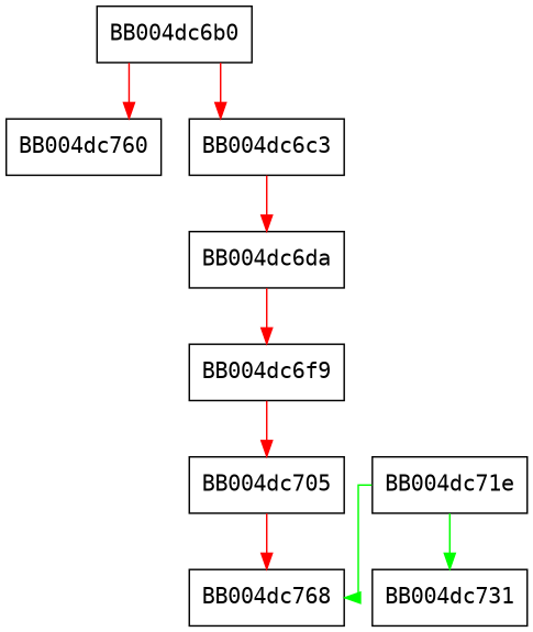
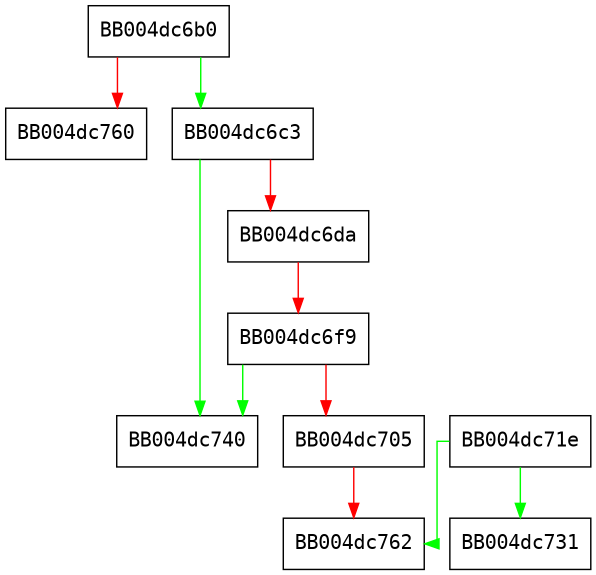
  digraph {
    fontname="DejaVu Sans Mono"
    splines=ortho
    node [fontname="DejaVu Sans Mono" shape=box]
    edge [color=red fontname="DejaVu Sans Mono"]
    BB004dc6b0
    BB004dc760
    BB004dc6c3
+   BB004dc740
    BB004dc6da
    BB004dc6f9
    BB004dc705
-   BB004dc768
+   BB004dc768 [label=BB004dc762]
    BB004dc71e
    BB004dc731
    BB004dc6b0 -> BB004dc760
-   BB004dc6b0 -> BB004dc6c3
+   BB004dc6b0 -> BB004dc6c3 [color=green]
+   BB004dc6c3 -> BB004dc740 [color=green]
    BB004dc6c3 -> BB004dc6da
    BB004dc6da -> BB004dc6f9
+   BB004dc6f9 -> BB004dc740 [color=green]
    BB004dc6f9 -> BB004dc705
    BB004dc705 -> BB004dc768
    BB004dc71e -> BB004dc768 [color=green]
    BB004dc71e -> BB004dc731 [color=green]
  }
